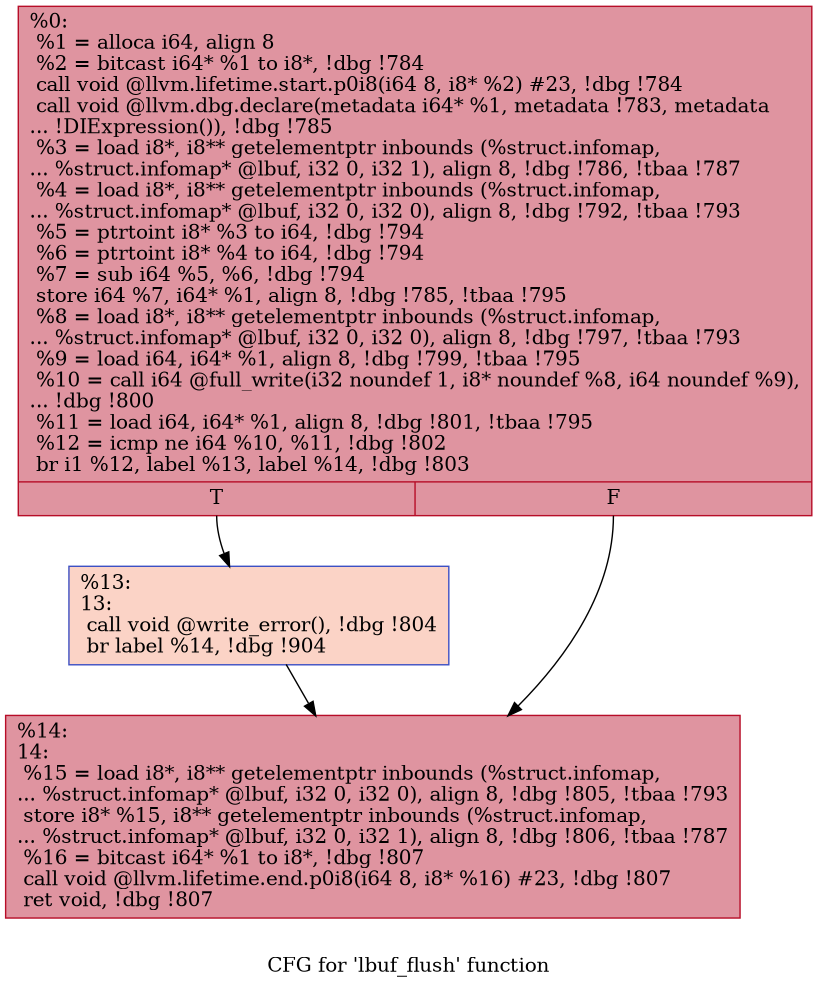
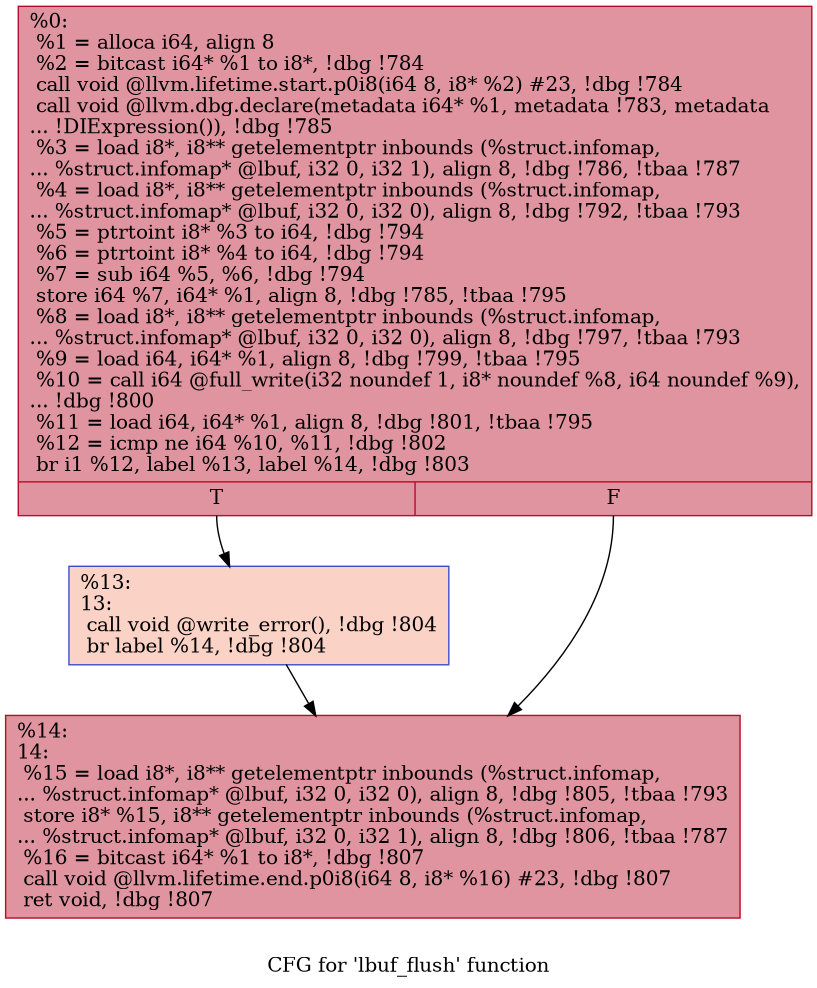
  digraph {
    label="CFG for 'lbuf_flush' function"
    node [color="#b70d28ff" fillcolor="#b70d2870" shape=record style=filled]
    n1 [label="{%0:\l  %1 = alloca i64, align 8\l  %2 = bitcast i64* %1 to i8*, !dbg !784\l  call void @llvm.lifetime.start.p0i8(i64 8, i8* %2) #23, !dbg !784\l  call void @llvm.dbg.declare(metadata i64* %1, metadata !783, metadata\l... !DIExpression()), !dbg !785\l  %3 = load i8*, i8** getelementptr inbounds (%struct.infomap,\l... %struct.infomap* @lbuf, i32 0, i32 1), align 8, !dbg !786, !tbaa !787\l  %4 = load i8*, i8** getelementptr inbounds (%struct.infomap,\l... %struct.infomap* @lbuf, i32 0, i32 0), align 8, !dbg !792, !tbaa !793\l  %5 = ptrtoint i8* %3 to i64, !dbg !794\l  %6 = ptrtoint i8* %4 to i64, !dbg !794\l  %7 = sub i64 %5, %6, !dbg !794\l  store i64 %7, i64* %1, align 8, !dbg !785, !tbaa !795\l  %8 = load i8*, i8** getelementptr inbounds (%struct.infomap,\l... %struct.infomap* @lbuf, i32 0, i32 0), align 8, !dbg !797, !tbaa !793\l  %9 = load i64, i64* %1, align 8, !dbg !799, !tbaa !795\l  %10 = call i64 @full_write(i32 noundef 1, i8* noundef %8, i64 noundef %9),\l... !dbg !800\l  %11 = load i64, i64* %1, align 8, !dbg !801, !tbaa !795\l  %12 = icmp ne i64 %10, %11, !dbg !802\l  br i1 %12, label %13, label %14, !dbg !803\l|{<s0>T|<s1>F}}"]
-   n2 [color="#3d50c3ff" fillcolor="#f59c7d70" label="{%13:\l13:                                               \l  call void @write_error(), !dbg !804\l  br label %14, !dbg !904\l}"]
+   n2 [color="#3d50c3ff" fillcolor="#f59c7d70" label="{%13:\l13:                                               \l  call void @write_error(), !dbg !804\l  br label %14, !dbg !804\l}"]
    n3 [label="{%14:\l14:                                               \l  %15 = load i8*, i8** getelementptr inbounds (%struct.infomap,\l... %struct.infomap* @lbuf, i32 0, i32 0), align 8, !dbg !805, !tbaa !793\l  store i8* %15, i8** getelementptr inbounds (%struct.infomap,\l... %struct.infomap* @lbuf, i32 0, i32 1), align 8, !dbg !806, !tbaa !787\l  %16 = bitcast i64* %1 to i8*, !dbg !807\l  call void @llvm.lifetime.end.p0i8(i64 8, i8* %16) #23, !dbg !807\l  ret void, !dbg !807\l}"]
    n1 -> n2 [tailport=s0]
    n1 -> n3 [tailport=s1]
    n2 -> n3
  }
